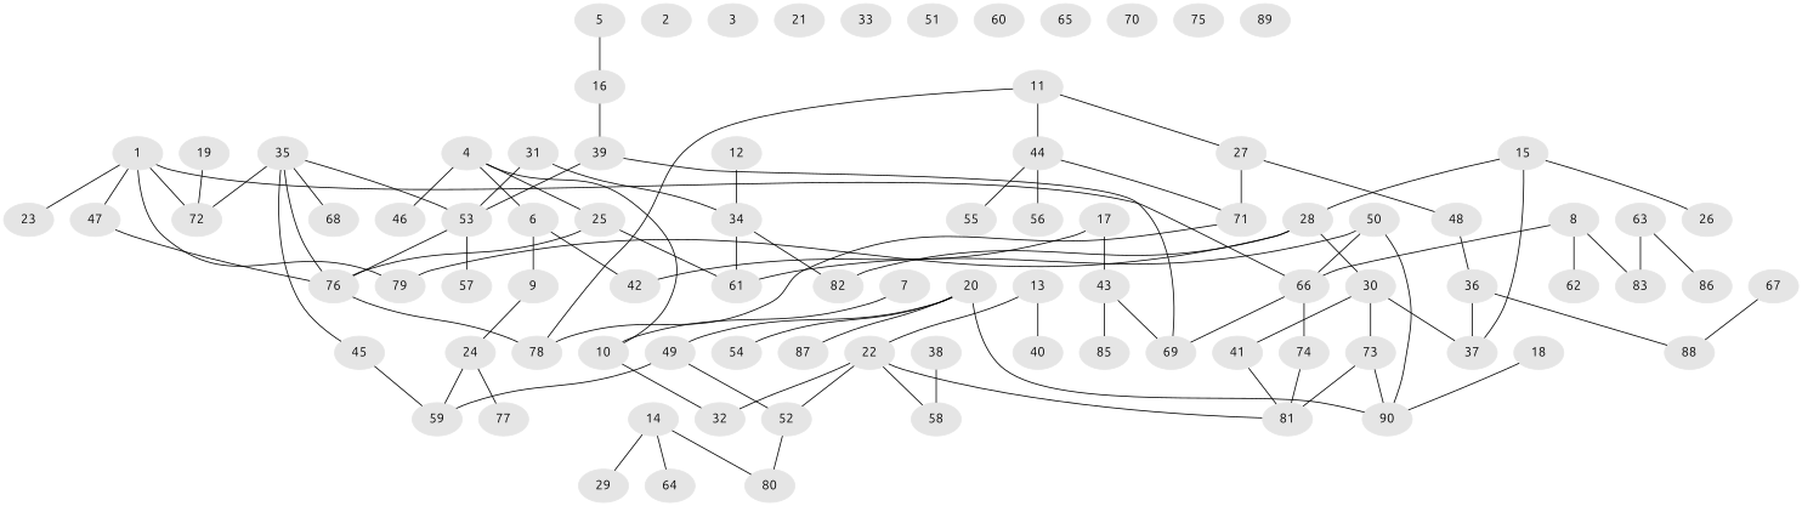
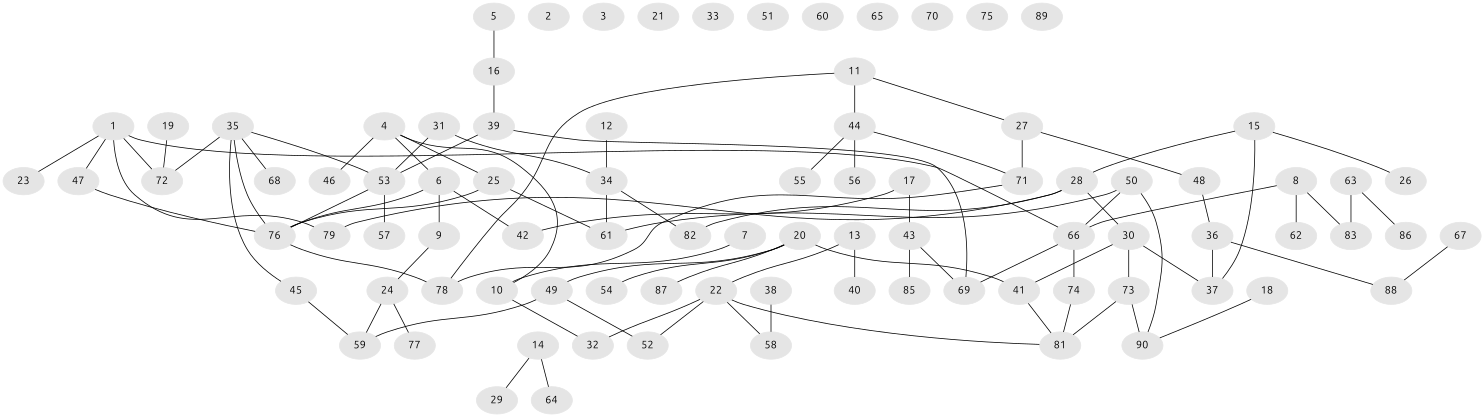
  graph {
    fontname=Ubuntu
    node [color=gray90 fontname=Ubuntu style=filled]
    edge [fontname=Ubuntu]
    1
    23
    47
    66
    72
    79
    76
    69
    74
    2
    3
    4
    6
    10
    25
    46
    9
    42
    32
    61
    5
    16
    39
    24
    78
    7
    8
    62
    83
    59
    77
    11
    27
    44
    48
    71
    55
    56
    12
    34
    82
    13
    22
    40
    52
    58
    81
    14
    29
    64
-   80
    15
    26
    28
    37
    30
    53
    17
    43
    85
    18
    90
    19
    20
    49
    54
    87
    21
    36
    88
    41
    73
    31
    57
    33
    35
    45
    68
    38
    50
    51
    60
    63
    86
    65
    67
    70
    75
    89
    1 -- 23
    1 -- 47
    1 -- 66
    1 -- 72
    1 -- 79
    47 -- 76
    66 -- 69
    66 -- 74
    76 -- 78
    74 -- 81
    4 -- 6
    4 -- 10
    4 -- 25
    4 -- 46
+   6 -- 76
    6 -- 9
    6 -- 42
    10 -- 32
    25 -- 76
    25 -- 61
    9 -- 24
    5 -- 16
    16 -- 39
    39 -- 69
    39 -- 53
    24 -- 59
    24 -- 77
    7 -- 10
    8 -- 66
    8 -- 62
    8 -- 83
    11 -- 78
    11 -- 27
    11 -- 44
    27 -- 48
    27 -- 71
    44 -- 71
    44 -- 55
    44 -- 56
    48 -- 36
    71 -- 78
    12 -- 34
    34 -- 61
    34 -- 82
    13 -- 22
    13 -- 40
    22 -- 32
    22 -- 52
    22 -- 58
    22 -- 81
-   52 -- 80
    14 -- 29
    14 -- 64
-   14 -- 80
    15 -- 26
    15 -- 28
    15 -- 37
    28 -- 79
    28 -- 82
    28 -- 30
    30 -- 37
    30 -- 41
    30 -- 73
    53 -- 76
    53 -- 57
    17 -- 42
    17 -- 43
    43 -- 69
    43 -- 85
    18 -- 90
    19 -- 72
-   20 -- 90
+   20 -- 41
    20 -- 49
    20 -- 54
    20 -- 87
    49 -- 59
    49 -- 52
    36 -- 37
    36 -- 88
    41 -- 81
    73 -- 81
    73 -- 90
    31 -- 34
    31 -- 53
    35 -- 72
    35 -- 76
    35 -- 53
    35 -- 45
    35 -- 68
    45 -- 59
    38 -- 58
    50 -- 66
    50 -- 61
    50 -- 90
    63 -- 83
    63 -- 86
    67 -- 88
  }
